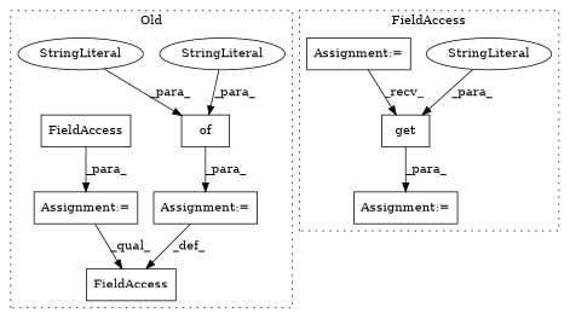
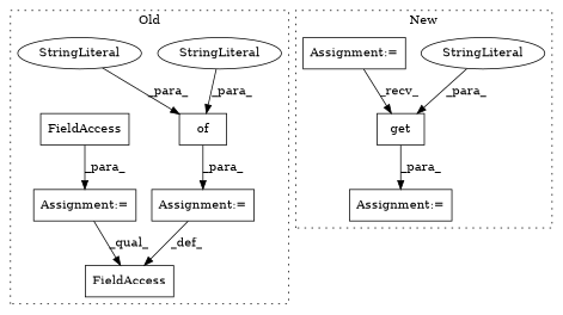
  digraph {
    node [a=7 l=1 shape=box]
    n1 [a=32 l="3,1" label=of s="2451,2479"]
    n2 [a=45 l=11 label=StringLiteral s=2468 shape=ellipse]
    n3 [a=45 l=13 label=StringLiteral s=2454 shape=ellipse]
    n4 [label="Assignment:=" s=2446]
    n5 [a=22 l=12 label=FieldAccess s=2434]
    n6 [label="Assignment:=" s=2415]
    n7 [a=22 l=12 label=FieldAccess s=2416]
    n8 [a=32 l="4,1" label=get s="2531,2538"]
    n9 [label="Assignment:=" s=2527]
    n10 [a=45 l=3 label=StringLiteral s=2535 shape=ellipse]
    n11 [l=2 label="Assignment:=" s=2448]
    subgraph cluster_1 {
      label=Old
      style=dotted
      n1
      n2
      n3
      n4
      n5
      n6
      n7
    }
    subgraph cluster_2 {
-     label=FieldAccess
+     label=New
      style=dotted
      n8
      n9
      n10
      n11
    }
    n1 -> n4 [label=_para_]
    n2 -> n1 [label=_para_]
    n3 -> n1 [label=_para_]
    n4 -> n5 [label=_def_]
    n6 -> n5 [label=_qual_]
    n7 -> n6 [label=_para_]
    n8 -> n9 [label=_para_]
    n10 -> n8 [label=_para_]
    n11 -> n8 [label=_recv_]
  }
